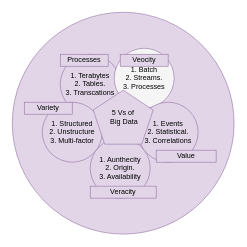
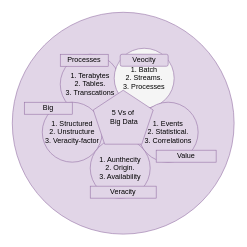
  <mxCell id="0" />
  <mxCell id="1" parent="0" />
  <mxCell id="2" value="" style="ellipse;whiteSpace=wrap;html=1;aspect=fixed;fillColor=#e1d5e7;strokeColor=#9673a6;" vertex="1" parent="1"><mxGeometry x="20" y="20" width="370" height="370" as="geometry" /></mxCell>
  <mxCell id="3" value="1. Terabytes&lt;br&gt;2. Tables.&lt;br&gt;3. Transcations" style="ellipse;whiteSpace=wrap;html=1;aspect=fixed;fillColor=#e1d5e7;strokeColor=#9673a6;" vertex="1" parent="1"><mxGeometry x="100" y="90" width="100" height="100" as="geometry" /></mxCell>
  <mxCell id="4" value="Processes" style="rounded=0;whiteSpace=wrap;html=1;fillColor=#e1d5e7;strokeColor=#9673a6;" vertex="1" parent="1"><mxGeometry x="100" y="90" width="80" height="20" as="geometry" /></mxCell>
  <mxCell id="5" value="1. Batch&lt;br&gt;2. Streams.&lt;br&gt;3. Processes" style="ellipse;whiteSpace=wrap;html=1;aspect=fixed;fillColor=#f5f5f5;strokeColor=#9673a6;" vertex="1" parent="1"><mxGeometry x="190" y="80" width="100" height="100" as="geometry" /></mxCell>
- <mxCell id="6" value="Veocity" style="rounded=0;whiteSpace=wrap;html=1;fillColor=#e1d5e7;strokeColor=#9673a6;" vertex="1" parent="1"><mxGeometry x="200" y="90" width="80" height="20" as="geometry" /></mxCell>
- <mxCell id="7" value="1. Structured&lt;br&gt;2. Unstructure&lt;br&gt;3. Multi-factor" style="ellipse;whiteSpace=wrap;html=1;aspect=fixed;fillColor=#e1d5e7;strokeColor=#9673a6;" vertex="1" parent="1"><mxGeometry x="70" y="170" width="100" height="100" as="geometry" /></mxCell>
- <mxCell id="8" value="Variety" style="rounded=0;whiteSpace=wrap;html=1;fillColor=#e1d5e7;strokeColor=#9673a6;" vertex="1" parent="1"><mxGeometry x="40" y="170" width="80" height="20" as="geometry" /></mxCell>
+ <mxCell id="6" value="Veocity" style="whiteSpace=wrap;html=1;fillColor=#e1d5e7;strokeColor=#9673a6;rounded=1;" vertex="1" parent="1"><mxGeometry x="200" y="90" width="80" height="20" as="geometry" /></mxCell>
+ <mxCell id="7" value="1. Structured&lt;br&gt;2. Unstructure&lt;br&gt;3. Veracity-factor" style="ellipse;whiteSpace=wrap;html=1;aspect=fixed;fillColor=#e1d5e7;strokeColor=#9673a6;" vertex="1" parent="1"><mxGeometry x="70" y="170" width="100" height="100" as="geometry" /></mxCell>
+ <mxCell id="8" value="Big" style="rounded=0;whiteSpace=wrap;html=1;fillColor=#e1d5e7;strokeColor=#9673a6;" vertex="1" parent="1"><mxGeometry x="40" y="170" width="80" height="20" as="geometry" /></mxCell>
  <mxCell id="9" value="1. Events&lt;br&gt;2. Statistical.&lt;br&gt;3. Correlations" style="ellipse;whiteSpace=wrap;html=1;aspect=fixed;fillColor=#e1d5e7;strokeColor=#9673a6;" vertex="1" parent="1"><mxGeometry x="230" y="170" width="100" height="100" as="geometry" /></mxCell>
  <mxCell id="10" value="1. Aunthecity&lt;br&gt;2. Origin.&lt;br&gt;3. Availability" style="ellipse;whiteSpace=wrap;html=1;aspect=fixed;fillColor=#e1d5e7;strokeColor=#9673a6;" vertex="1" parent="1"><mxGeometry x="150" y="230" width="100" height="100" as="geometry" /></mxCell>
  <mxCell id="11" value="Veracity" style="rounded=0;whiteSpace=wrap;html=1;fillColor=#e1d5e7;strokeColor=#9673a6;" vertex="1" parent="1"><mxGeometry x="150" y="310" width="110" height="20" as="geometry" /></mxCell>
  <mxCell id="12" value="Value" style="rounded=0;whiteSpace=wrap;html=1;direction=west;fillColor=#e1d5e7;strokeColor=#9673a6;" vertex="1" parent="1"><mxGeometry x="260" y="250" width="100" height="20" as="geometry" /></mxCell>
  <mxCell id="13" value="5 Vs of&lt;br&gt;&amp;nbsp;Big Data" style="whiteSpace=wrap;html=1;shape=mxgraph.basic.pentagon;fillColor=#e1d5e7;strokeColor=#9673a6;" vertex="1" parent="1"><mxGeometry x="155" y="150" width="100" height="90" as="geometry" /></mxCell>
